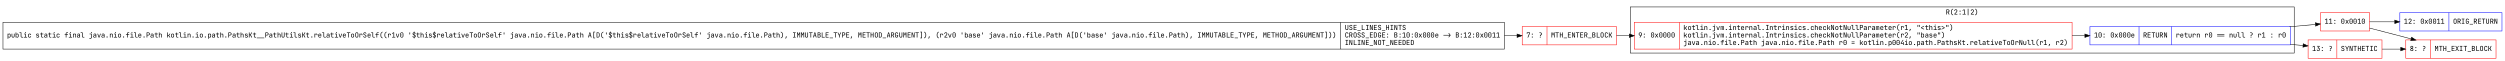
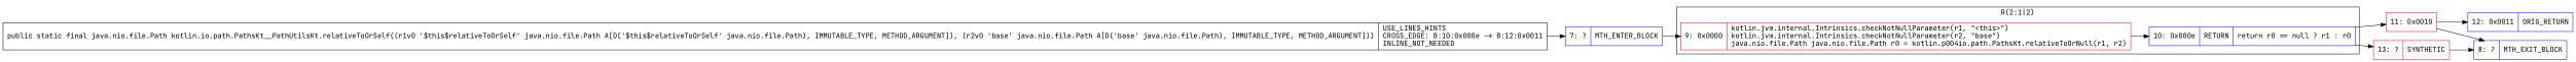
  digraph {
    fontname="JetBrains Mono"
    rankdir=LR
    node [color=red fontname="JetBrains Mono" shape=record]
    edge [fontname="JetBrains Mono"]
    n1 [label="{9\:\ 0x0000|kotlin.jvm.internal.Intrinsics.checkNotNullParameter(r1, \"\<this\>\")\lkotlin.jvm.internal.Intrinsics.checkNotNullParameter(r2, \"base\")\ljava.nio.file.Path java.nio.file.Path r0 = kotlin.p004io.path.PathsKt.relativeToOrNull(r1, r2)\l}"]
    n2 [color=blue label="{10\:\ 0x000e|RETURN\l|return r0 == null ? r1 : r0\l}"]
    n3 [label="{11\:\ 0x0010}"]
    n4 [label="{13\:\ ?|SYNTHETIC\l}"]
    n5 [color=blue label="{12\:\ 0x0011|ORIG_RETURN\l}"]
-   n6 [label="{8\:\ ?|MTH_EXIT_BLOCK\l}"]
-   n7 [label="{7\:\ ?|MTH_ENTER_BLOCK\l}"]
+   n6 [color=blue label="{8\:\ ?|MTH_EXIT_BLOCK\l}"]
+   n7 [color=blue label="{7\:\ ?|MTH_ENTER_BLOCK\l}"]
    n8 [label="{public static final java.nio.file.Path kotlin.io.path.PathsKt__PathUtilsKt.relativeToOrSelf((r1v0 '$this$relativeToOrSelf' java.nio.file.Path A[D('$this$relativeToOrSelf' java.nio.file.Path), IMMUTABLE_TYPE, METHOD_ARGUMENT]), (r2v0 'base' java.nio.file.Path A[D('base' java.nio.file.Path), IMMUTABLE_TYPE, METHOD_ARGUMENT]))  | USE_LINES_HINTS\lCROSS_EDGE: B:10:0x000e \-\> B:12:0x0011\lINLINE_NOT_NEEDED\l}" color=""]
    subgraph cluster_1 {
      label="R(2:1|2)"
      n1
      n2
    }
    n1 -> n2
    n2 -> n3
    n2 -> n4
    n3 -> n5
    n3 -> n6
    n4 -> n6
    n7 -> n1
    n8 -> n7
  }
